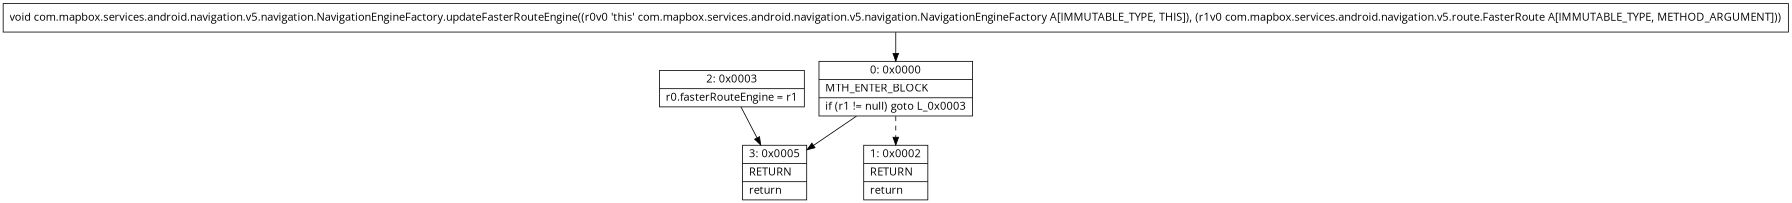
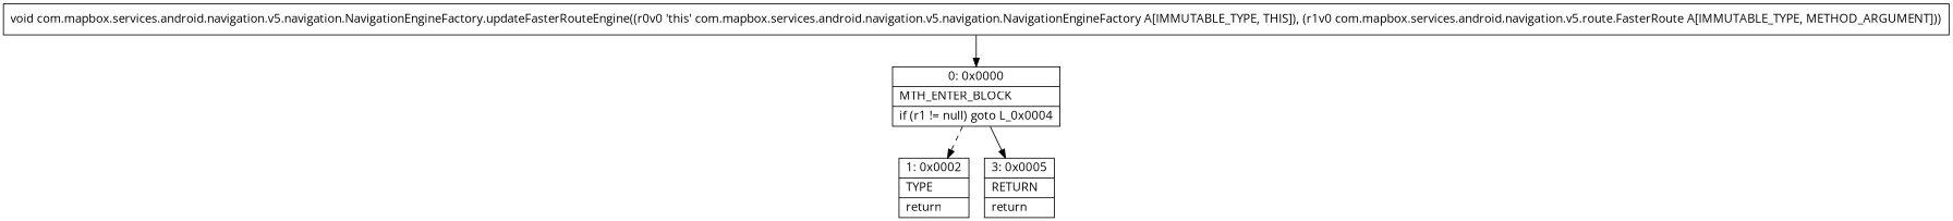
  digraph {
    fontname="Open Sans"
    node [fontname="Open Sans" shape=record]
    edge [fontname="Open Sans"]
-   n1 [label="{0\:\ 0x0000|MTH_ENTER_BLOCK\l|if (r1 != null) goto L_0x0003\l}"]
-   n2 [label="{1\:\ 0x0002|RETURN\l|return\l}"]
+   n1 [label="{0\:\ 0x0000|MTH_ENTER_BLOCK\l|if (r1 != null) goto L_0x0004\l}"]
+   n2 [label="{1\:\ 0x0002|TYPE\l|return\l}"]
    n3 [label="{3\:\ 0x0005|RETURN\l|return\l}"]
-   n4 [label="{2\:\ 0x0003|r0.fasterRouteEngine = r1\l}"]
    n5 [label="{void com.mapbox.services.android.navigation.v5.navigation.NavigationEngineFactory.updateFasterRouteEngine((r0v0 'this' com.mapbox.services.android.navigation.v5.navigation.NavigationEngineFactory A[IMMUTABLE_TYPE, THIS]), (r1v0 com.mapbox.services.android.navigation.v5.route.FasterRoute A[IMMUTABLE_TYPE, METHOD_ARGUMENT])) }"]
    n1 -> n2 [style=dashed]
    n1 -> n3
-   n4 -> n3
    n5 -> n1
  }
